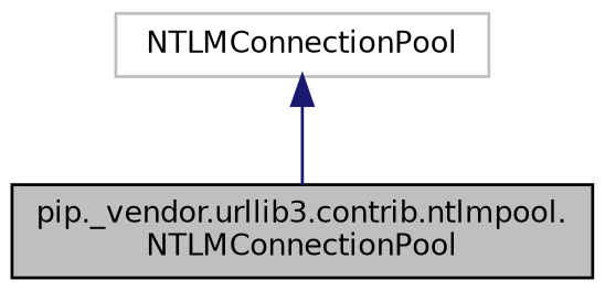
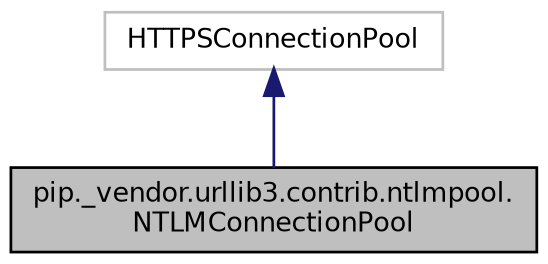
  digraph {
    node [fontname=Helvetica fontsize=10 shape=record style=filled]
    n1 [color=black fillcolor=grey75 fontcolor=black height=0.2 label="pip._vendor.urllib3.contrib.ntlmpool.\lNTLMConnectionPool" width=0.4]
-   n2 [color=grey75 fillcolor=white height=0.2 label=NTLMConnectionPool width=0.4]
+   n2 [color=grey75 fillcolor=white height=0.2 label=HTTPSConnectionPool width=0.4]
    n2 -> n1 [color=midnightblue dir=back fontname=Helvetica fontsize=10 labelfontname=Helvetica labelfontsize=10 style=solid]
  }
